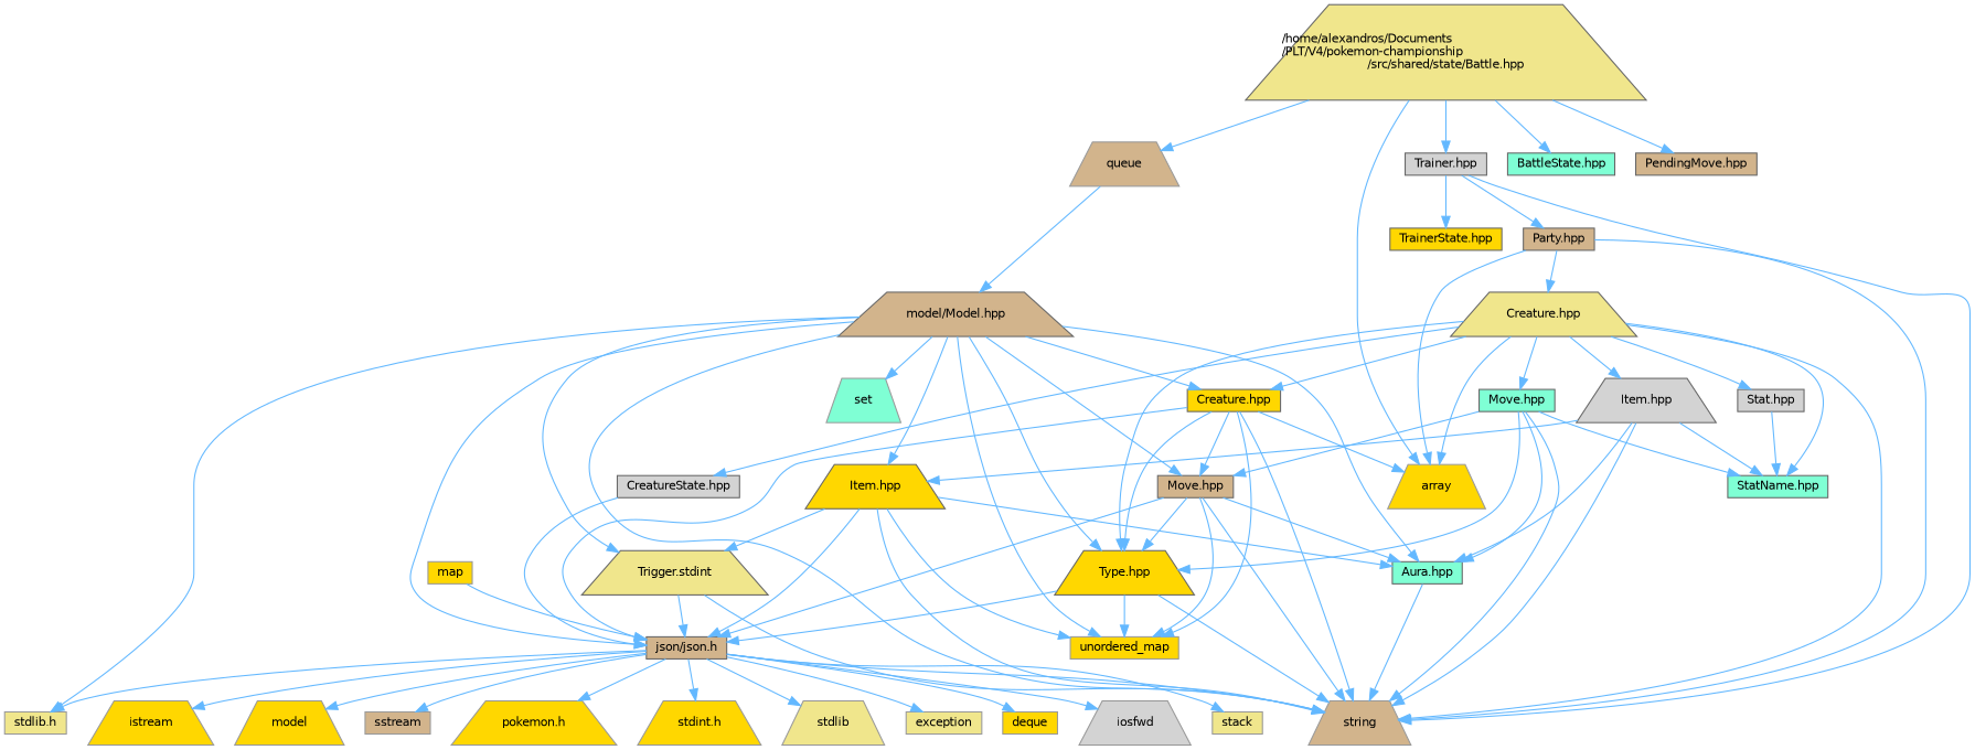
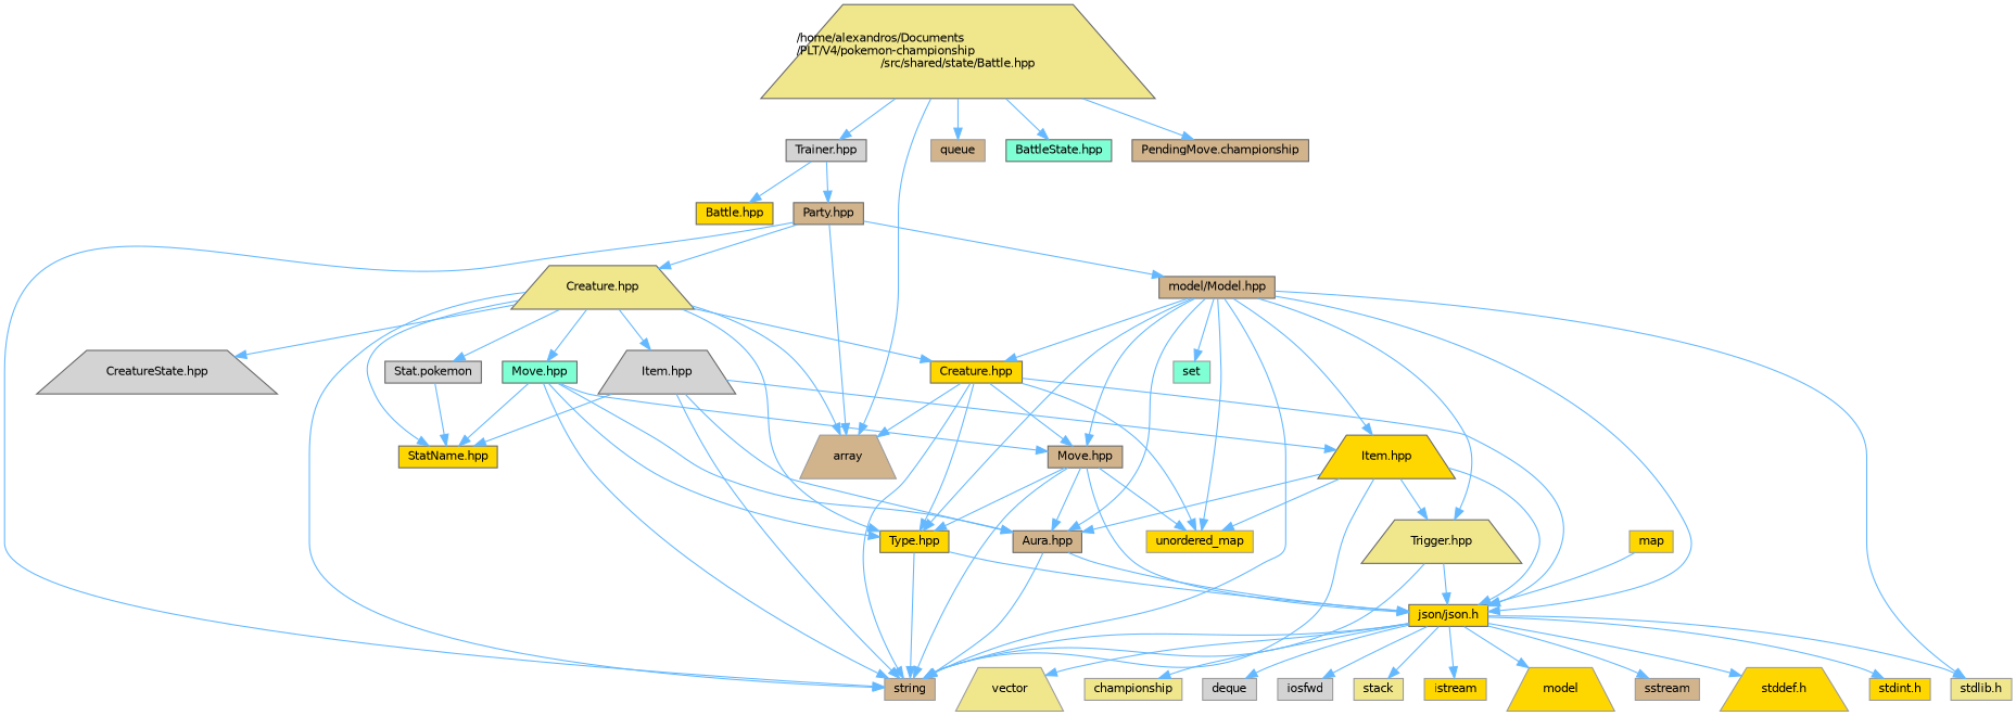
  digraph {
    node [color=grey40 fillcolor=gold fontname=Helvetica fontsize=10 shape=box style=filled]
    edge [color=steelblue1 fontname=Helvetica fontsize=10 labelfontname=Helvetica labelfontsize=10 style=solid]
    n1 [color=gray40 fillcolor=khaki fontcolor=black height=0.2 label="/home/alexandros/Documents\l/PLT/V4/pokemon-championship\l/src/shared/state/Battle.hpp" shape=trapezium width=0.4]
-   n2 [color=grey60 height=0.2 label=array shape=trapezium width=0.4]
-   n3 [color=grey60 fillcolor=tan height=0.2 label=queue shape=trapezium width=0.4]
+   n2 [color=grey60 fillcolor=tan height=0.2 label=array shape=trapezium width=0.4]
+   n3 [color=grey60 fillcolor=tan height=0.2 label=queue width=0.4]
    n4 [fillcolor=aquamarine height=0.2 label="BattleState.hpp" width=0.4]
-   n5 [fillcolor=tan height=0.2 label="PendingMove.hpp" width=0.4]
+   n5 [fillcolor=tan height=0.2 label="PendingMove.championship" width=0.4]
    n6 [fillcolor=lightgrey height=0.2 label="Trainer.hpp" width=0.4]
-   n7 [color=grey60 fillcolor=tan height=0.2 label=string shape=trapezium width=0.4]
-   n8 [height=0.2 label="TrainerState.hpp" width=0.4]
+   n7 [color=grey60 fillcolor=tan height=0.2 label=string width=0.4]
+   n8 [height=0.2 label="Battle.hpp" width=0.4]
    n9 [fillcolor=tan height=0.2 label="Party.hpp" width=0.4]
-   n10 [fillcolor=tan height=0.2 label="model/Model.hpp" shape=trapezium width=0.4]
+   n10 [fillcolor=tan height=0.2 label="model/Model.hpp" width=0.4]
    n11 [fillcolor=khaki height=0.2 label="Creature.hpp" shape=trapezium width=0.4]
    n12 [color=grey60 height=0.2 label=unordered_map width=0.4]
-   n13 [color=grey60 fillcolor=aquamarine height=0.2 label=set shape=trapezium width=0.4]
-   n14 [fillcolor=tan height=0.2 label="json/json.h" width=0.4]
+   n13 [color=grey60 fillcolor=aquamarine height=0.2 label=set width=0.4]
+   n14 [height=0.2 label="json/json.h" width=0.4]
    n15 [color=grey60 fillcolor=khaki height=0.2 label="stdlib.h" width=0.4]
    n16 [height=0.2 label="Item.hpp" shape=trapezium width=0.4]
-   n17 [fillcolor=khaki height=0.2 label="Trigger.stdint" shape=trapezium width=0.4]
-   n18 [fillcolor=aquamarine height=0.2 label="Aura.hpp" width=0.4]
+   n17 [fillcolor=khaki height=0.2 label="Trigger.hpp" shape=trapezium width=0.4]
+   n18 [fillcolor=tan height=0.2 label="Aura.hpp" width=0.4]
    n19 [fillcolor=tan height=0.2 label="Move.hpp" width=0.4]
-   n20 [height=0.2 label="Type.hpp" shape=trapezium width=0.4]
+   n20 [height=0.2 label="Type.hpp" width=0.4]
    n21 [height=0.2 label="Creature.hpp" width=0.4]
-   n22 [fillcolor=lightgrey height=0.2 label="CreatureState.hpp" width=0.4]
-   n23 [fillcolor=aquamarine height=0.2 label="StatName.hpp" width=0.4]
+   n22 [fillcolor=lightgrey height=0.2 label="CreatureState.hpp" shape=trapezium width=0.4]
+   n23 [height=0.2 label="StatName.hpp" width=0.4]
    n24 [fillcolor=lightgrey height=0.2 label="Item.hpp" shape=trapezium width=0.4]
-   n25 [fillcolor=lightgrey height=0.2 label="Stat.hpp" width=0.4]
+   n25 [fillcolor=lightgrey height=0.2 label="Stat.pokemon" width=0.4]
    n26 [fillcolor=aquamarine height=0.2 label="Move.hpp" width=0.4]
-   n27 [color=grey60 height=0.2 label="pokemon.h" shape=trapezium width=0.4]
-   n28 [color=grey60 height=0.2 label="stdint.h" shape=trapezium width=0.4]
-   n29 [color=grey60 fillcolor=khaki height=0.2 label=stdlib shape=trapezium width=0.4]
-   n30 [color=grey60 fillcolor=khaki height=0.2 label=exception width=0.4]
-   n31 [color=grey60 height=0.2 label=deque width=0.4]
-   n32 [color=grey60 fillcolor=lightgrey height=0.2 label=iosfwd shape=trapezium width=0.4]
+   n27 [color=grey60 height=0.2 label="stddef.h" shape=trapezium width=0.4]
+   n28 [color=grey60 height=0.2 label="stdint.h" width=0.4]
+   n29 [color=grey60 fillcolor=khaki height=0.2 label=vector shape=trapezium width=0.4]
+   n30 [color=grey60 fillcolor=khaki height=0.2 label=championship width=0.4]
+   n31 [color=grey60 fillcolor=lightgrey height=0.2 label=deque width=0.4]
+   n32 [color=grey60 fillcolor=lightgrey height=0.2 label=iosfwd width=0.4]
    n33 [color=grey60 fillcolor=khaki height=0.2 label=stack width=0.4]
-   n34 [color=grey60 height=0.2 label=istream shape=trapezium width=0.4]
+   n34 [color=grey60 height=0.2 label=istream width=0.4]
    n35 [color=grey60 height=0.2 label=model shape=trapezium width=0.4]
    n36 [color=grey60 fillcolor=tan height=0.2 label=sstream width=0.4]
    n37 [color=grey60 height=0.2 label=map width=0.4]
    n1 -> n2
    n1 -> n3
    n1 -> n4
    n1 -> n5
    n1 -> n6
-   n6 -> n7
    n6 -> n8
    n6 -> n9
    n9 -> n2
    n9 -> n7
-   n3 -> n10
+   n9 -> n10
    n9 -> n11
    n10 -> n7
    n10 -> n12
    n10 -> n13
    n10 -> n14
    n10 -> n15
    n10 -> n16
    n10 -> n17
    n10 -> n18
    n10 -> n19
    n10 -> n20
    n10 -> n21
    n11 -> n2
    n11 -> n7
    n11 -> n20
    n11 -> n21
    n11 -> n22
    n11 -> n23
    n11 -> n24
    n11 -> n25
    n11 -> n26
    n14 -> n7
    n14 -> n15
    n14 -> n27
    n14 -> n28
    n14 -> n29
    n14 -> n30
    n14 -> n31
    n14 -> n32
    n14 -> n33
    n14 -> n34
    n14 -> n35
    n14 -> n36
    n16 -> n7
    n16 -> n12
    n16 -> n14
    n16 -> n17
    n16 -> n18
    n17 -> n7
    n17 -> n14
    n18 -> n7
-   n22 -> n14
+   n18 -> n14
    n19 -> n7
    n19 -> n12
    n19 -> n14
    n19 -> n18
    n19 -> n20
    n20 -> n7
-   n20 -> n12
    n20 -> n14
    n21 -> n2
    n21 -> n7
    n21 -> n12
    n21 -> n14
    n21 -> n19
    n21 -> n20
    n24 -> n7
    n24 -> n16
    n24 -> n18
    n24 -> n23
    n25 -> n23
    n26 -> n7
    n26 -> n18
    n26 -> n19
    n26 -> n20
    n26 -> n23
    n37 -> n14
  }
